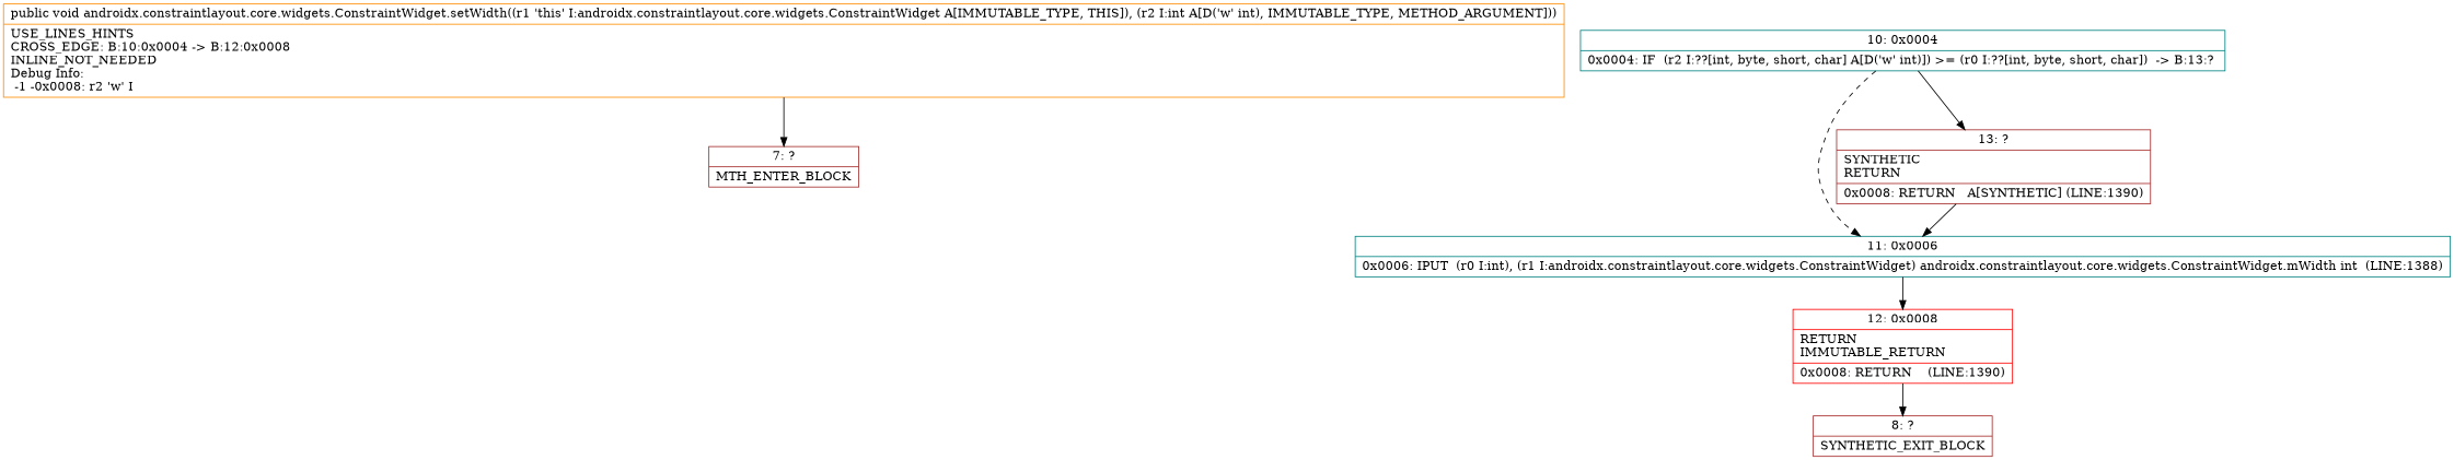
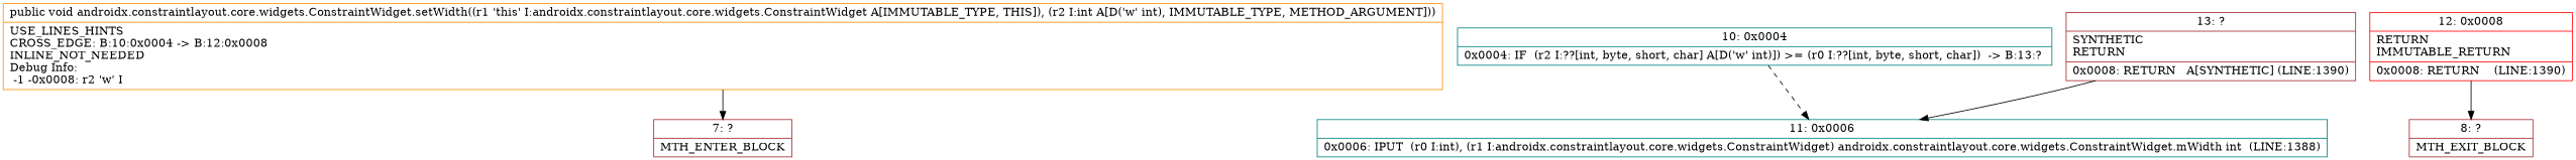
  digraph {
    node [color=brown shape=record]
    n1 [label="{7\:\ ?|MTH_ENTER_BLOCK\l}"]
    n2 [color=teal label="{10\:\ 0x0004|0x0004: IF  (r2 I:??[int, byte, short, char] A[D('w' int)]) \>= (r0 I:??[int, byte, short, char])  \-\> B:13:? \l}"]
    n3 [color=teal label="{11\:\ 0x0006|0x0006: IPUT  (r0 I:int), (r1 I:androidx.constraintlayout.core.widgets.ConstraintWidget) androidx.constraintlayout.core.widgets.ConstraintWidget.mWidth int  (LINE:1388)\l}"]
    n4 [label="{13\:\ ?|SYNTHETIC\lRETURN\l|0x0008: RETURN   A[SYNTHETIC] (LINE:1390)\l}"]
    n5 [color=red label="{12\:\ 0x0008|RETURN\lIMMUTABLE_RETURN\l|0x0008: RETURN    (LINE:1390)\l}"]
-   n6 [label="{8\:\ ?|SYNTHETIC_EXIT_BLOCK\l}"]
+   n6 [label="{8\:\ ?|MTH_EXIT_BLOCK\l}"]
    n7 [color=darkorange label="{public void androidx.constraintlayout.core.widgets.ConstraintWidget.setWidth((r1 'this' I:androidx.constraintlayout.core.widgets.ConstraintWidget A[IMMUTABLE_TYPE, THIS]), (r2 I:int A[D('w' int), IMMUTABLE_TYPE, METHOD_ARGUMENT]))  | USE_LINES_HINTS\lCROSS_EDGE: B:10:0x0004 \-\> B:12:0x0008\lINLINE_NOT_NEEDED\lDebug Info:\l  \-1 \-0x0008: r2 'w' I\l}"]
    n2 -> n3 [style=dashed]
-   n2 -> n4
-   n3 -> n5
    n4 -> n3
    n5 -> n6
    n7 -> n1
  }
